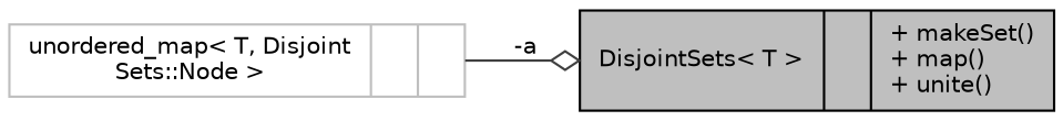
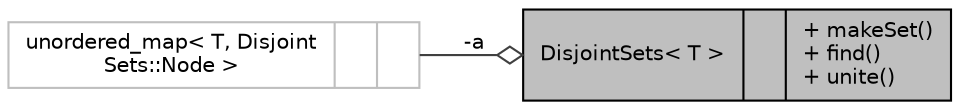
  digraph {
    rankdir=LR
    node [fontname=Helvetica fontsize=10 shape=record]
-   n1 [color=black fillcolor=grey75 fontcolor=black height=0.2 label="{DisjointSets\< T \>\n||+ makeSet()\l+ map()\l+ unite()\l}" style=filled width=0.4]
+   n1 [color=black fillcolor=grey75 fontcolor=black height=0.2 label="{DisjointSets\< T \>\n||+ makeSet()\l+ find()\l+ unite()\l}" style=filled width=0.4]
    n2 [color=grey75 height=0.2 label="{unordered_map\< T, Disjoint\lSets::Node \>\n||}" width=0.4]
    n2 -> n1 [arrowhead=odiamond color=grey25 fontname=Helvetica fontsize=10 label=" -a" labelfontname=Helvetica labelfontsize=10 style=solid]
  }
